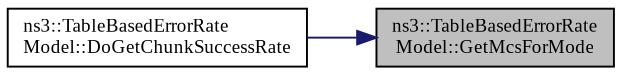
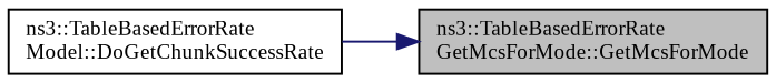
  digraph {
    rankdir=RL
    fontname="Liberation Serif"
    node [color=black fontname="Liberation Serif" fontsize=10 shape=record style=filled]
-   n1 [fillcolor=grey75 fontcolor=black height=0.2 label="ns3::TableBasedErrorRate\lModel::GetMcsForMode" width=0.4]
+   n1 [fillcolor=grey75 fontcolor=black height=0.2 label="ns3::TableBasedErrorRate\lGetMcsForMode::GetMcsForMode" width=0.4]
    n2 [fillcolor=white height=0.2 label="ns3::TableBasedErrorRate\lModel::DoGetChunkSuccessRate" width=0.4]
    n1 -> n2 [color=midnightblue dir=back fontname="Liberation Serif" fontsize=10 labelfontname=Helvetica labelfontsize=10 style=solid]
  }
